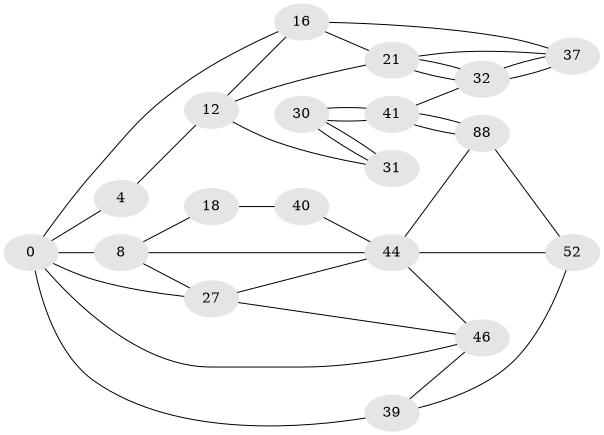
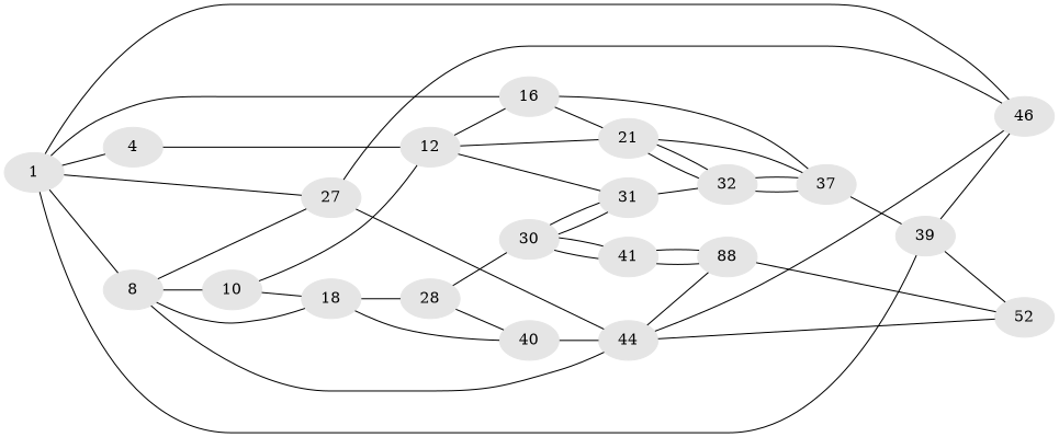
  graph {
    rankdir=LR
    node [color=gray90 style=filled]
-   1 [super="+5+2" label=0]
+   1 [super="+5+2"]
    4 [super="+6"]
    8 [super="+9+15"]
    16 [super="+33+17"]
    27 [super="+47"]
    39
    46
    12 [super="+20+13"]
+   10 [super="+14+11"]
    18 [super="+19+26"]
    44 [super="+49+45"]
    21 [super="+22"]
    n13 [label=37 super="+35"]
    52 [super="+53"]
    31
+   28 [super="+29"]
    40
    n18 [label=88 super="+51"]
    32
    30
    41 [super="+42"]
    1 -- 4 [weight=2]
    1 -- 8 [weight=2]
    1 -- 16
    1 -- 27
    1 -- 39
    1 -- 46
    4 -- 12
    8 -- 27
+   8 -- 10 [weight=2]
    8 -- 18
    8 -- 44
    16 -- 21
    16 -- n13
    27 -- 46
    27 -- 44
    39 -- 46
    39 -- 52
    12 -- 16
    12 -- 21
    12 -- 31
+   10 -- 12
+   10 -- 18 [weight=2]
+   18 -- 28 [weight=2]
    18 -- 40
    44 -- 46
    44 -- 52 [weight=2]
    44 -- n18
    21 -- n13
    21 -- 32
    21 -- 32
-   41 -- 32
+   n13 -- 39
+   31 -- 32
+   28 -- 40
+   28 -- 30
    40 -- 44
    n18 -- 52
    32 -- n13
    32 -- n13
    30 -- 31
    30 -- 31
    30 -- 41
    30 -- 41
    41 -- n18 [weight=2]
    41 -- n18
  }
